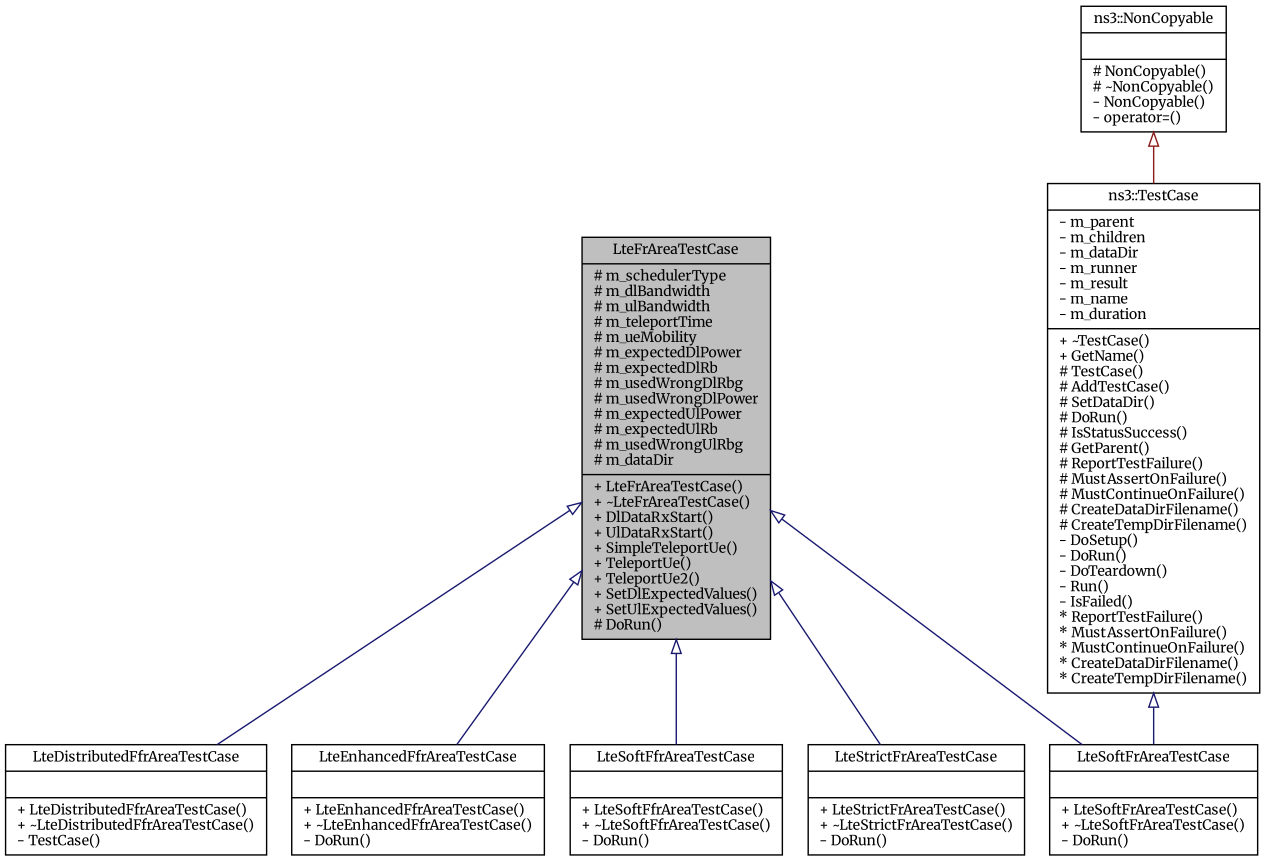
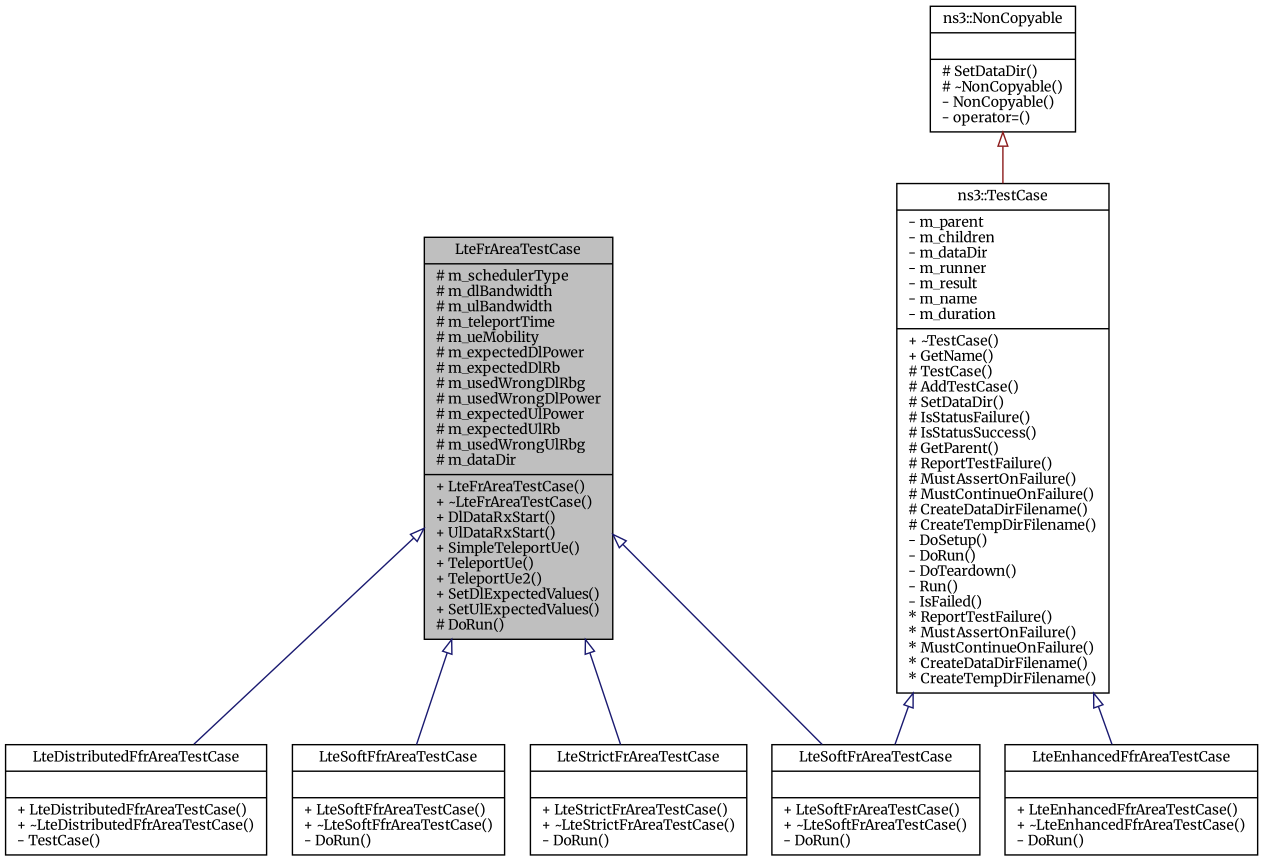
  digraph {
    fontname=Merriweather
    node [color=black fillcolor=white fontname=Merriweather fontsize=10 shape=record style=filled]
    edge [arrowtail=onormal color=midnightblue dir=back fontname=Merriweather fontsize=10 labelfontname=Helvetica labelfontsize=10 style=solid]
    n1 [fillcolor=grey75 fontcolor=black height=0.2 label="{LteFrAreaTestCase\n|# m_schedulerType\l# m_dlBandwidth\l# m_ulBandwidth\l# m_teleportTime\l# m_ueMobility\l# m_expectedDlPower\l# m_expectedDlRb\l# m_usedWrongDlRbg\l# m_usedWrongDlPower\l# m_expectedUlPower\l# m_expectedUlRb\l# m_usedWrongUlRbg\l# m_dataDir\l|+ LteFrAreaTestCase()\l+ ~LteFrAreaTestCase()\l+ DlDataRxStart()\l+ UlDataRxStart()\l+ SimpleTeleportUe()\l+ TeleportUe()\l+ TeleportUe2()\l+ SetDlExpectedValues()\l+ SetUlExpectedValues()\l# DoRun()\l}" width=0.4]
    n2 [height=0.2 label="{LteDistributedFfrAreaTestCase\n||+ LteDistributedFfrAreaTestCase()\l+ ~LteDistributedFfrAreaTestCase()\l- TestCase()\l}" width=0.4]
    n3 [height=0.2 label="{LteEnhancedFfrAreaTestCase\n||+ LteEnhancedFfrAreaTestCase()\l+ ~LteEnhancedFfrAreaTestCase()\l- DoRun()\l}" width=0.4]
    n4 [height=0.2 label="{LteSoftFfrAreaTestCase\n||+ LteSoftFfrAreaTestCase()\l+ ~LteSoftFfrAreaTestCase()\l- DoRun()\l}" width=0.4]
    n5 [height=0.2 label="{LteSoftFrAreaTestCase\n||+ LteSoftFrAreaTestCase()\l+ ~LteSoftFrAreaTestCase()\l- DoRun()\l}" width=0.4]
    n6 [height=0.2 label="{LteStrictFrAreaTestCase\n||+ LteStrictFrAreaTestCase()\l+ ~LteStrictFrAreaTestCase()\l- DoRun()\l}" width=0.4]
-   n7 [height=0.2 label="{ns3::TestCase\n|- m_parent\l- m_children\l- m_dataDir\l- m_runner\l- m_result\l- m_name\l- m_duration\l|+ ~TestCase()\l+ GetName()\l# TestCase()\l# AddTestCase()\l# SetDataDir()\l# DoRun()\l# IsStatusSuccess()\l# GetParent()\l# ReportTestFailure()\l# MustAssertOnFailure()\l# MustContinueOnFailure()\l# CreateDataDirFilename()\l# CreateTempDirFilename()\l- DoSetup()\l- DoRun()\l- DoTeardown()\l- Run()\l- IsFailed()\l* ReportTestFailure()\l* MustAssertOnFailure()\l* MustContinueOnFailure()\l* CreateDataDirFilename()\l* CreateTempDirFilename()\l}" width=0.4]
-   n8 [height=0.2 label="{ns3::NonCopyable\n||# NonCopyable()\l# ~NonCopyable()\l- NonCopyable()\l- operator=()\l}" width=0.4]
+   n7 [height=0.2 label="{ns3::TestCase\n|- m_parent\l- m_children\l- m_dataDir\l- m_runner\l- m_result\l- m_name\l- m_duration\l|+ ~TestCase()\l+ GetName()\l# TestCase()\l# AddTestCase()\l# SetDataDir()\l# IsStatusFailure()\l# IsStatusSuccess()\l# GetParent()\l# ReportTestFailure()\l# MustAssertOnFailure()\l# MustContinueOnFailure()\l# CreateDataDirFilename()\l# CreateTempDirFilename()\l- DoSetup()\l- DoRun()\l- DoTeardown()\l- Run()\l- IsFailed()\l* ReportTestFailure()\l* MustAssertOnFailure()\l* MustContinueOnFailure()\l* CreateDataDirFilename()\l* CreateTempDirFilename()\l}" width=0.4]
+   n8 [height=0.2 label="{ns3::NonCopyable\n||# SetDataDir()\l# ~NonCopyable()\l- NonCopyable()\l- operator=()\l}" width=0.4]
    n1 -> n2
-   n1 -> n3
+   n7 -> n3
    n1 -> n4
    n1 -> n5
    n1 -> n6
    n7 -> n5
    n8 -> n7 [color=firebrick4]
  }
